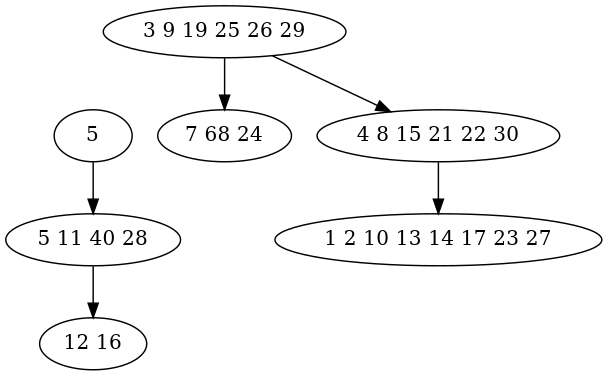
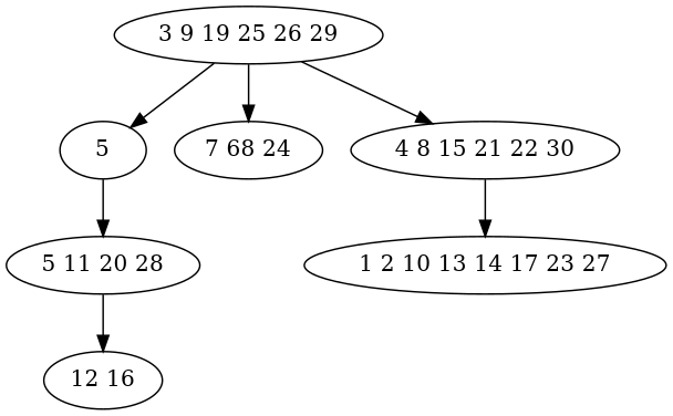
  digraph {
    n1 [label="3 9 19 25 26 29"]
    n2 [label=5]
    n3 [label="7 68 24"]
    n4 [label="4 8 15 21 22 30"]
-   n5 [label="5 11 40 28"]
+   n5 [label="5 11 20 28"]
    n6 [label="1 2 10 13 14 17 23 27"]
    n7 [label="12 16"]
+   n1 -> n2
    n1 -> n3
    n1 -> n4
    n2 -> n5
    n4 -> n6
    n5 -> n7
  }
